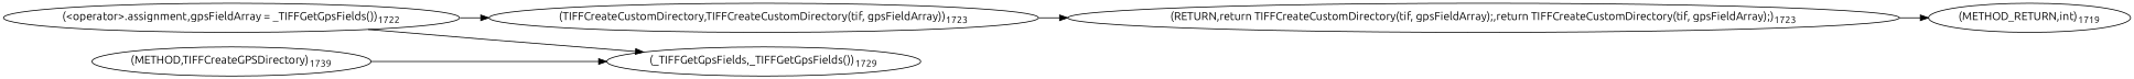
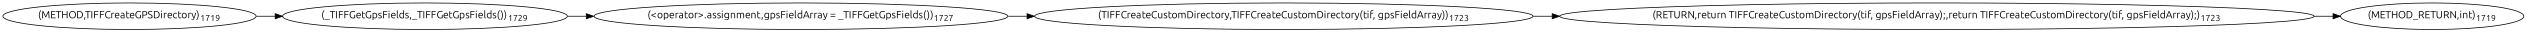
  digraph {
    fontname=Ubuntu
    rankdir=LR
    node [fontname=Ubuntu]
    edge [fontname=Ubuntu]
-   n1 [label=<(&lt;operator&gt;.assignment,gpsFieldArray = _TIFFGetGpsFields())<SUB>1722</SUB>>]
+   n1 [label=<(&lt;operator&gt;.assignment,gpsFieldArray = _TIFFGetGpsFields())<SUB>1727</SUB>>]
    n2 [label=<(TIFFCreateCustomDirectory,TIFFCreateCustomDirectory(tif, gpsFieldArray))<SUB>1723</SUB>>]
    n3 [label=<(RETURN,return TIFFCreateCustomDirectory(tif, gpsFieldArray);,return TIFFCreateCustomDirectory(tif, gpsFieldArray);)<SUB>1723</SUB>>]
    n4 [label=<(METHOD_RETURN,int)<SUB>1719</SUB>>]
    n5 [label=<(_TIFFGetGpsFields,_TIFFGetGpsFields())<SUB>1729</SUB>>]
-   n6 [label=<(METHOD,TIFFCreateGPSDirectory)<SUB>1739</SUB>>]
+   n6 [label=<(METHOD,TIFFCreateGPSDirectory)<SUB>1719</SUB>>]
    n1 -> n2
    n2 -> n3
    n3 -> n4
-   n1 -> n5
+   n5 -> n1
    n6 -> n5
  }
